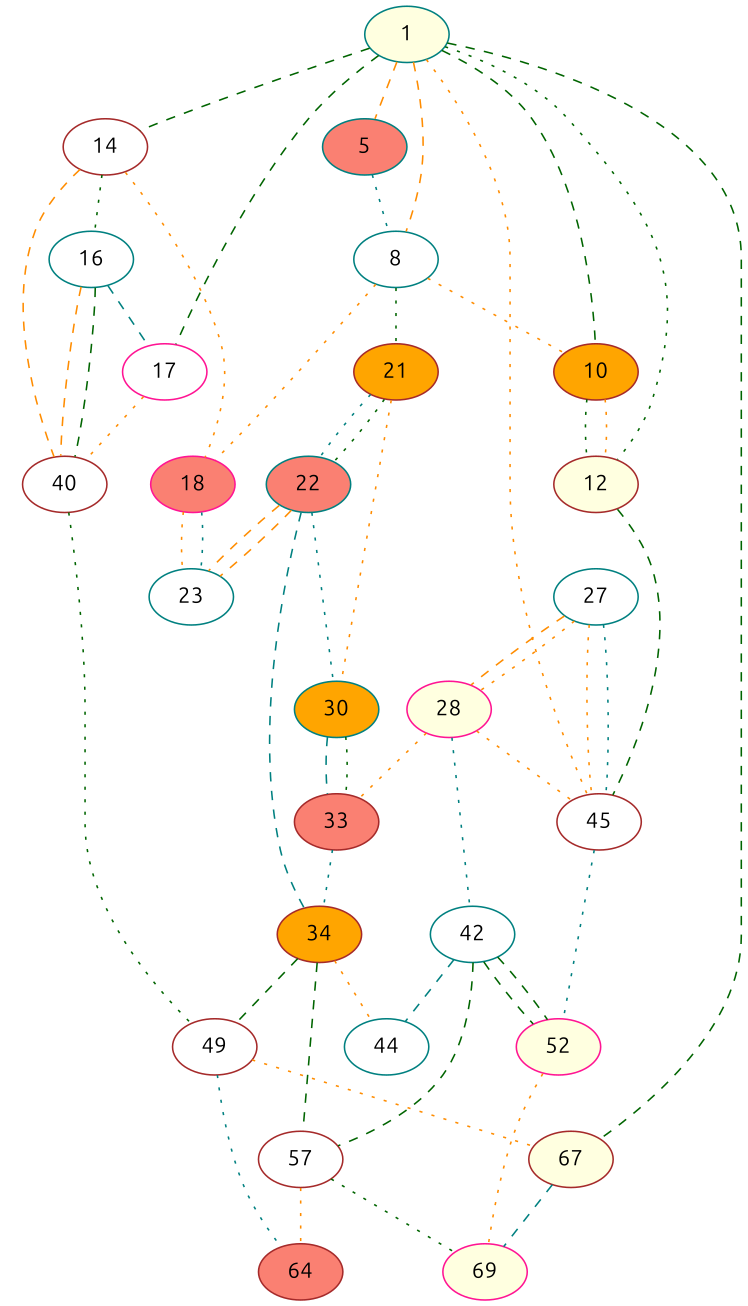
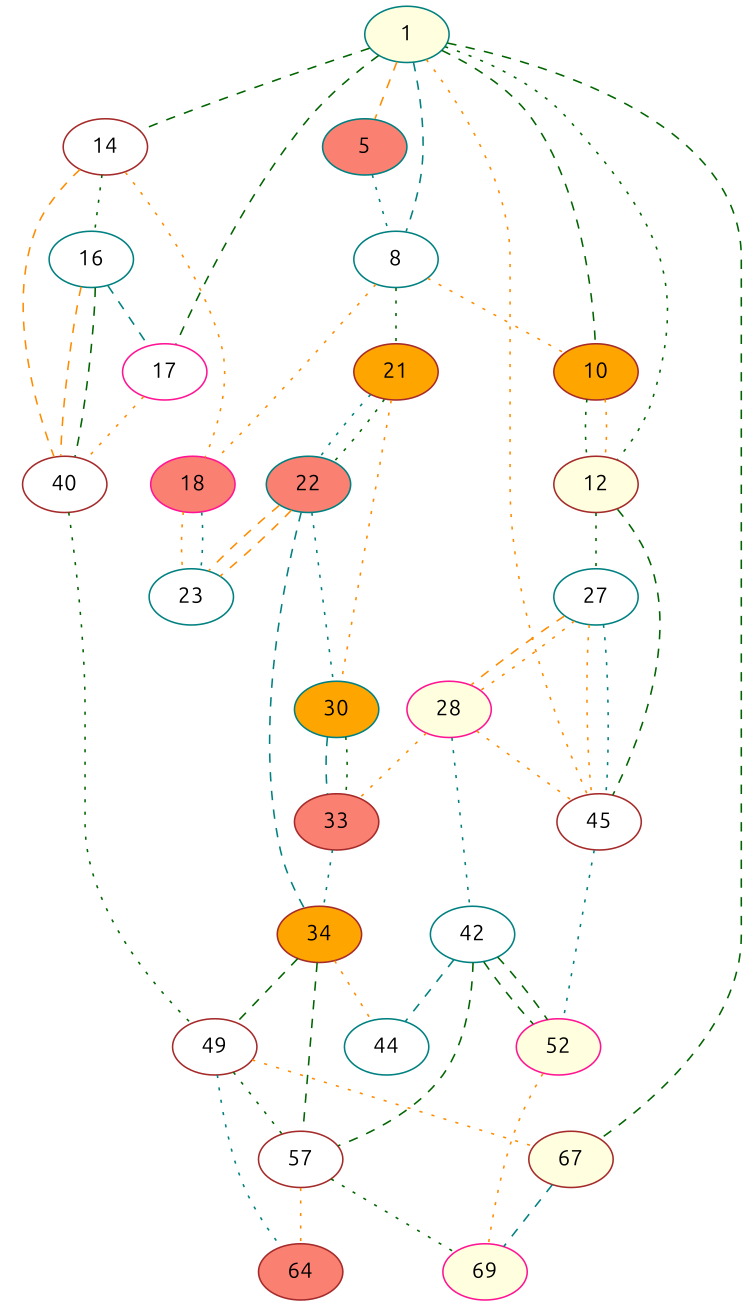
  graph {
    fontname=Ubuntu
    node [color=brown fillcolor=white fontname=Ubuntu style=filled]
    edge [color=darkorange fontname=Ubuntu style=dotted]
    1 [color=teal fillcolor=lightyellow super="+2+6"]
    5 [color=teal fillcolor=salmon super="+7"]
    8 [color=teal super="+11+9"]
    10 [fillcolor=orange]
    12 [fillcolor=lightyellow]
    14 [super="+15+20"]
    17 [color=deeppink super="+48"]
    45 [super="+55"]
    67 [fillcolor=lightyellow]
    18 [color=deeppink fillcolor=salmon super="+19"]
    21 [fillcolor=orange super="+29"]
    27 [color=teal]
    16 [color=teal]
    40 [super="+47"]
    52 [color=deeppink fillcolor=lightyellow super="+53"]
    69 [color=deeppink fillcolor=lightyellow super="+70"]
    23 [color=teal]
    22 [color=teal fillcolor=salmon super="+31"]
    30 [color=teal fillcolor=orange]
    28 [color=deeppink fillcolor=lightyellow super="+32"]
    34 [fillcolor=orange super="+35+39"]
    44 [color=teal super="+46"]
    49 [super="+50"]
    57 [super="+58+59"]
    33 [fillcolor=salmon]
    42 [color=teal super="+43"]
    64 [fillcolor=salmon]
    1 -- 5 [style=dashed weight=2]
-   1 -- 8 [style=dashed]
+   1 -- 8 [color=teal style=dashed]
    1 -- 10 [color=darkgreen style=dashed]
    1 -- 12 [color=darkgreen]
    1 -- 14 [color=darkgreen style=dashed]
    1 -- 17 [color=darkgreen style=dashed weight=2]
    1 -- 45
    1 -- 67 [color=darkgreen style=dashed]
    5 -- 8 [color=teal]
    8 -- 10
    8 -- 18
    8 -- 21 [color=darkgreen]
    10 -- 12 [color=darkgreen]
    10 -- 12
    12 -- 45 [color=darkgreen style=dashed]
+   12 -- 27 [color=darkgreen]
    14 -- 18 [weight=2]
    14 -- 16 [color=darkgreen]
    14 -- 40 [style=dashed]
    17 -- 40
    45 -- 52 [color=teal]
    67 -- 69 [color=teal style=dashed]
    18 -- 23 [weight=2]
    18 -- 23 [color=teal]
    21 -- 22 [color=teal]
    21 -- 22 [color=darkgreen]
    21 -- 30
    27 -- 45
    27 -- 45 [color=teal]
    27 -- 28 [style=dashed]
    27 -- 28
    16 -- 17 [color=teal style=dashed]
    16 -- 40 [style=dashed]
    16 -- 40 [color=darkgreen style=dashed]
    40 -- 49 [color=darkgreen]
    52 -- 69
    22 -- 23 [style=dashed]
    22 -- 23 [style=dashed]
    22 -- 30 [color=teal]
    22 -- 34 [color=teal style=dashed]
    30 -- 33 [color=teal style=dashed]
    30 -- 33 [color=darkgreen]
    28 -- 45
    28 -- 33
    28 -- 42 [color=teal]
    34 -- 44 [weight=2]
    34 -- 49 [color=darkgreen style=dashed]
    34 -- 57 [color=darkgreen style=dashed]
    49 -- 67
+   49 -- 57 [color=darkgreen]
    49 -- 64 [color=teal]
    57 -- 69 [color=darkgreen]
    57 -- 64 [weight=2]
    33 -- 34 [color=teal]
    42 -- 52 [color=darkgreen style=dashed weight=2]
    42 -- 52 [color=darkgreen style=dashed]
    42 -- 44 [color=teal style=dashed weight=2]
    42 -- 57 [color=darkgreen style=dashed]
  }
